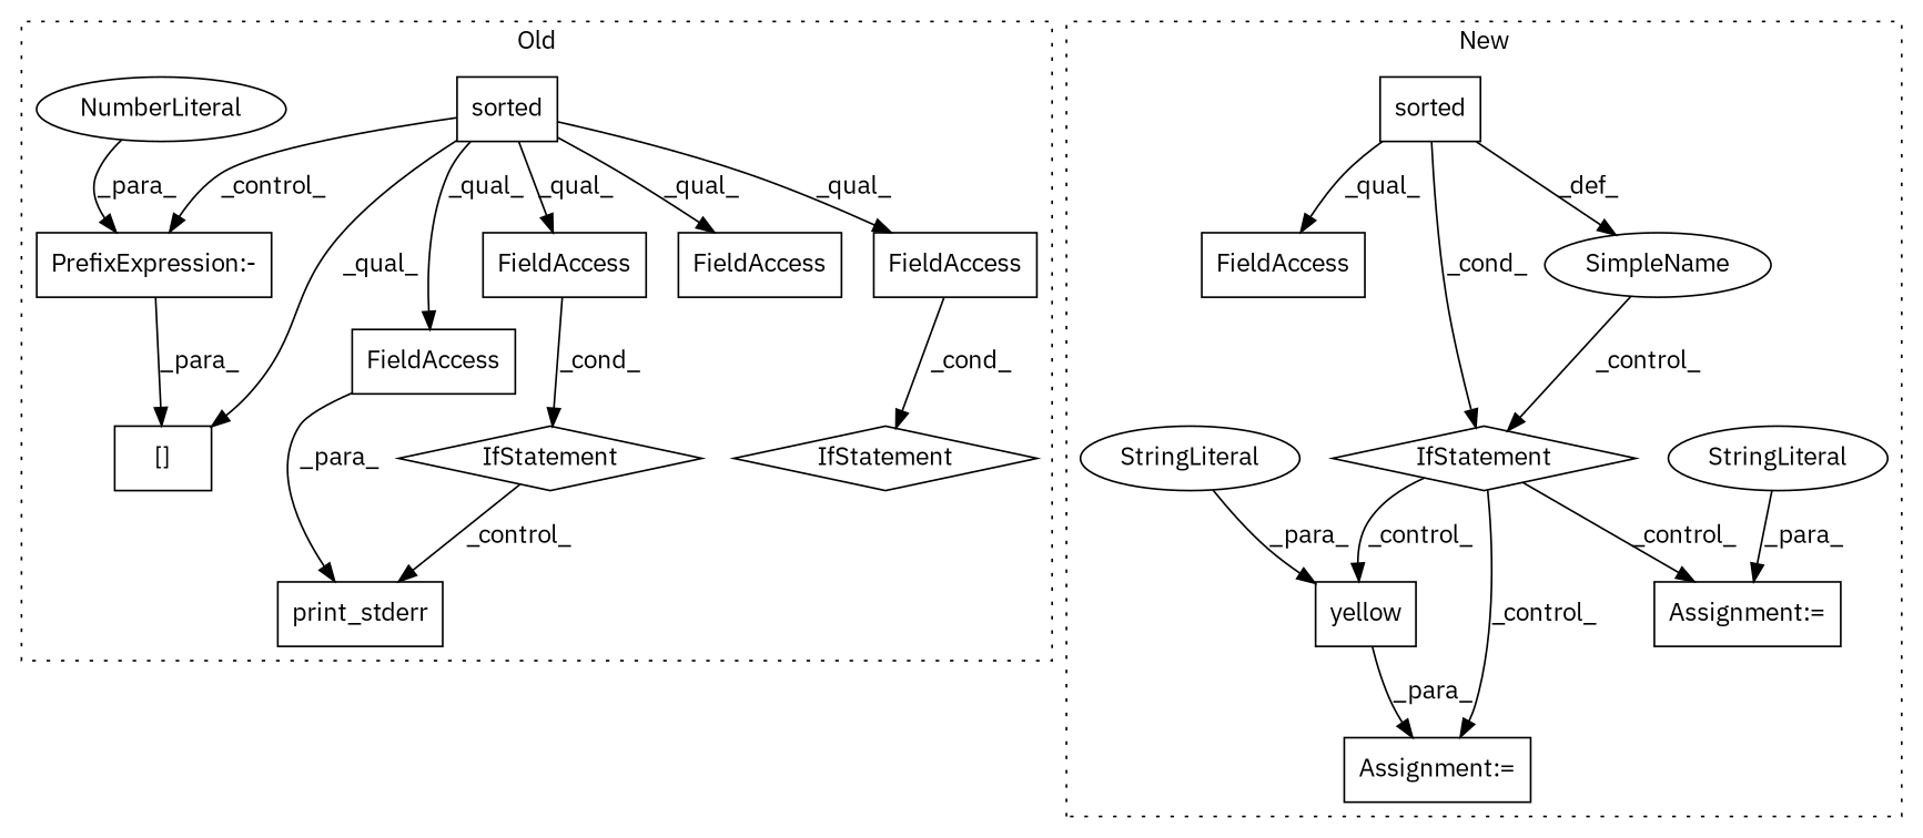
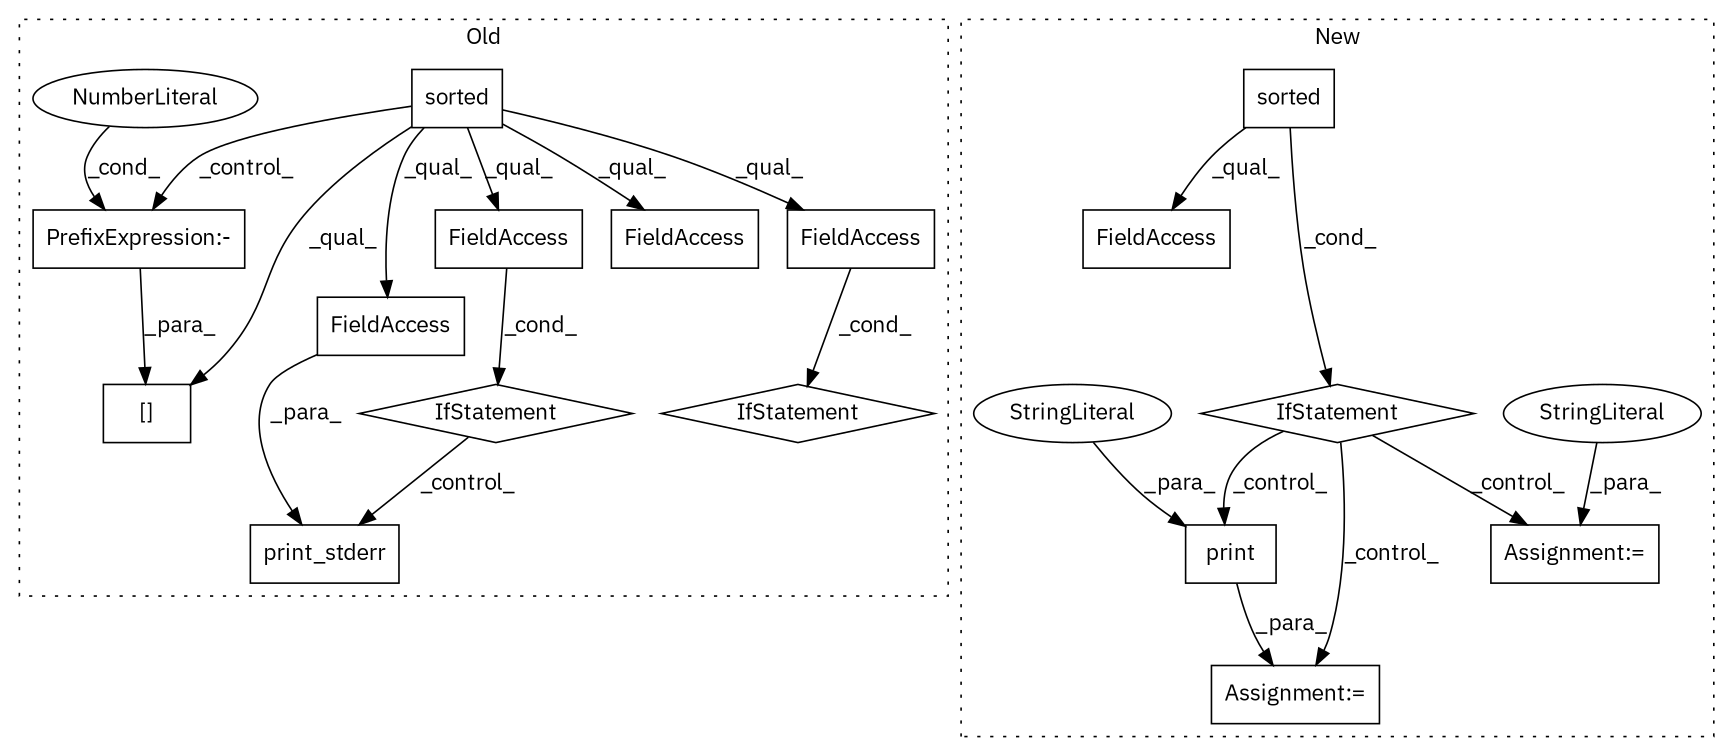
  digraph {
    fontname="IBM Plex Sans"
    node [a=22 fontname="IBM Plex Sans" l=13 shape=box]
    edge [fontname="IBM Plex Sans"]
    n1 [a=25 l="4,2" label=IfStatement s="6355,6372" shape=diamond]
    n2 [label=FieldAccess s=6359]
    n3 [a=32 l="7,1" label=sorted s="6169,6222"]
    n4 [label=FieldAccess s=6405]
    n5 [label=FieldAccess s=6485]
    n6 [label=FieldAccess s=6439]
    n7 [a=25 l="4,2" label=IfStatement s="6435,6452" shape=diamond]
    n8 [a=2 l="15,1" label="[]" s="6529,6546"]
    n9 [a=32 l="13,1" label=print_stderr s="6392,6418"]
    n10 [a=38 l=1 label="PrefixExpression:-" s=6544]
    n11 [a=34 l=1 label=NumberLiteral s=6545 shape=ellipse]
-   n12 [a=32 l="7,1" label=yellow s="7790,7800"]
+   n12 [a=32 l="7,1" label=print s="7790,7800"]
    n13 [a=25 l="4,2" label=IfStatement s="7636,7764" shape=diamond]
-   n14 [a=42 l=7 label=SimpleName s=7361 shape=ellipse]
    n15 [a=45 l=3 label=StringLiteral s=7797 shape=ellipse]
    n16 [a=32 l="7,1" label=sorted s="7371,7406"]
    n17 [l=14 label=FieldAccess s=7655]
    n18 [a=7 l=1 label="Assignment:=" s=7817]
    n19 [a=45 l=9 label=StringLiteral s=7818 shape=ellipse]
    n20 [a=7 l=1 label="Assignment:=" s=7781]
    subgraph cluster_1 {
      label=Old
      style=dotted
      n1
      n2
      n3
      n4
      n5
      n6
      n7
      n8
      n9
      n10
      n11
    }
    subgraph cluster_2 {
      label=New
      style=dotted
      n12
      n13
-     n14
      n15
      n16
      n17
      n18
      n19
      n20
    }
    n1 -> n9 [label=_control_]
    n2 -> n1 [label=_cond_]
    n3 -> n2 [label=_qual_]
    n3 -> n4 [label=_qual_]
    n3 -> n5 [label=_qual_]
    n3 -> n6 [label=_qual_]
    n3 -> n8 [label=_qual_]
    n3 -> n10 [label=_control_]
    n4 -> n9 [label=_para_]
    n6 -> n7 [label=_cond_]
    n10 -> n8 [label=_para_]
-   n11 -> n10 [label=_para_]
+   n11 -> n10 [label=_cond_]
    n12 -> n20 [label=_para_]
    n13 -> n12 [label=_control_]
    n13 -> n18 [label=_control_]
    n13 -> n20 [label=_control_]
-   n14 -> n13 [label=_control_]
    n15 -> n12 [label=_para_]
    n16 -> n13 [label=_cond_]
-   n16 -> n14 [label=_def_]
    n16 -> n17 [label=_qual_]
    n19 -> n18 [label=_para_]
  }
